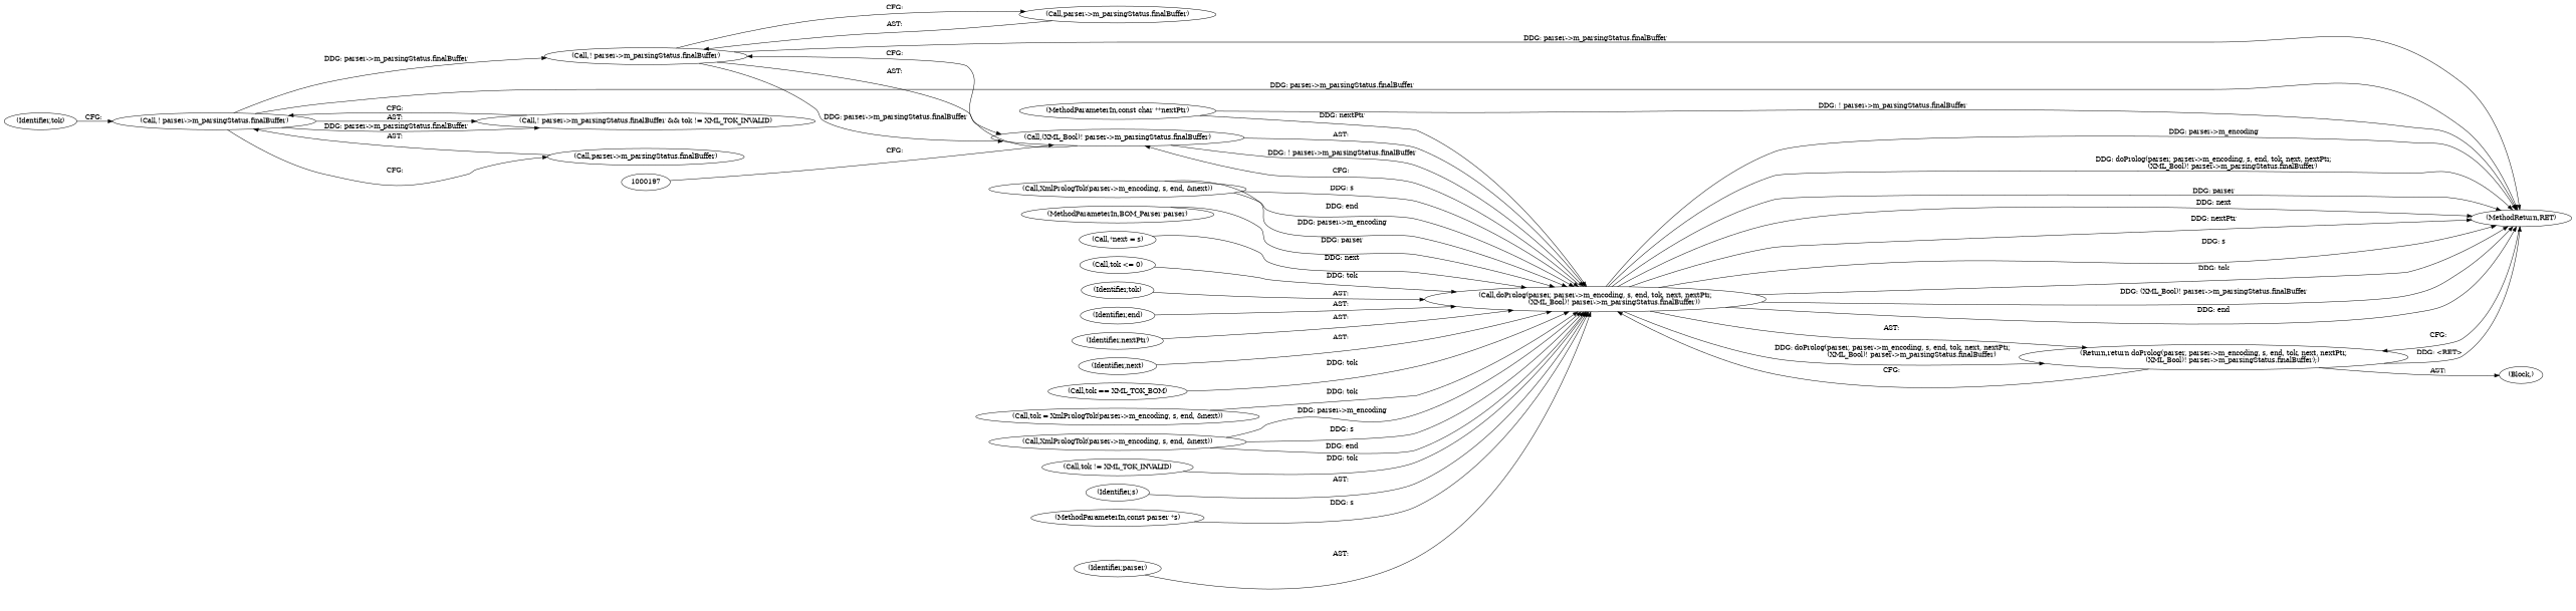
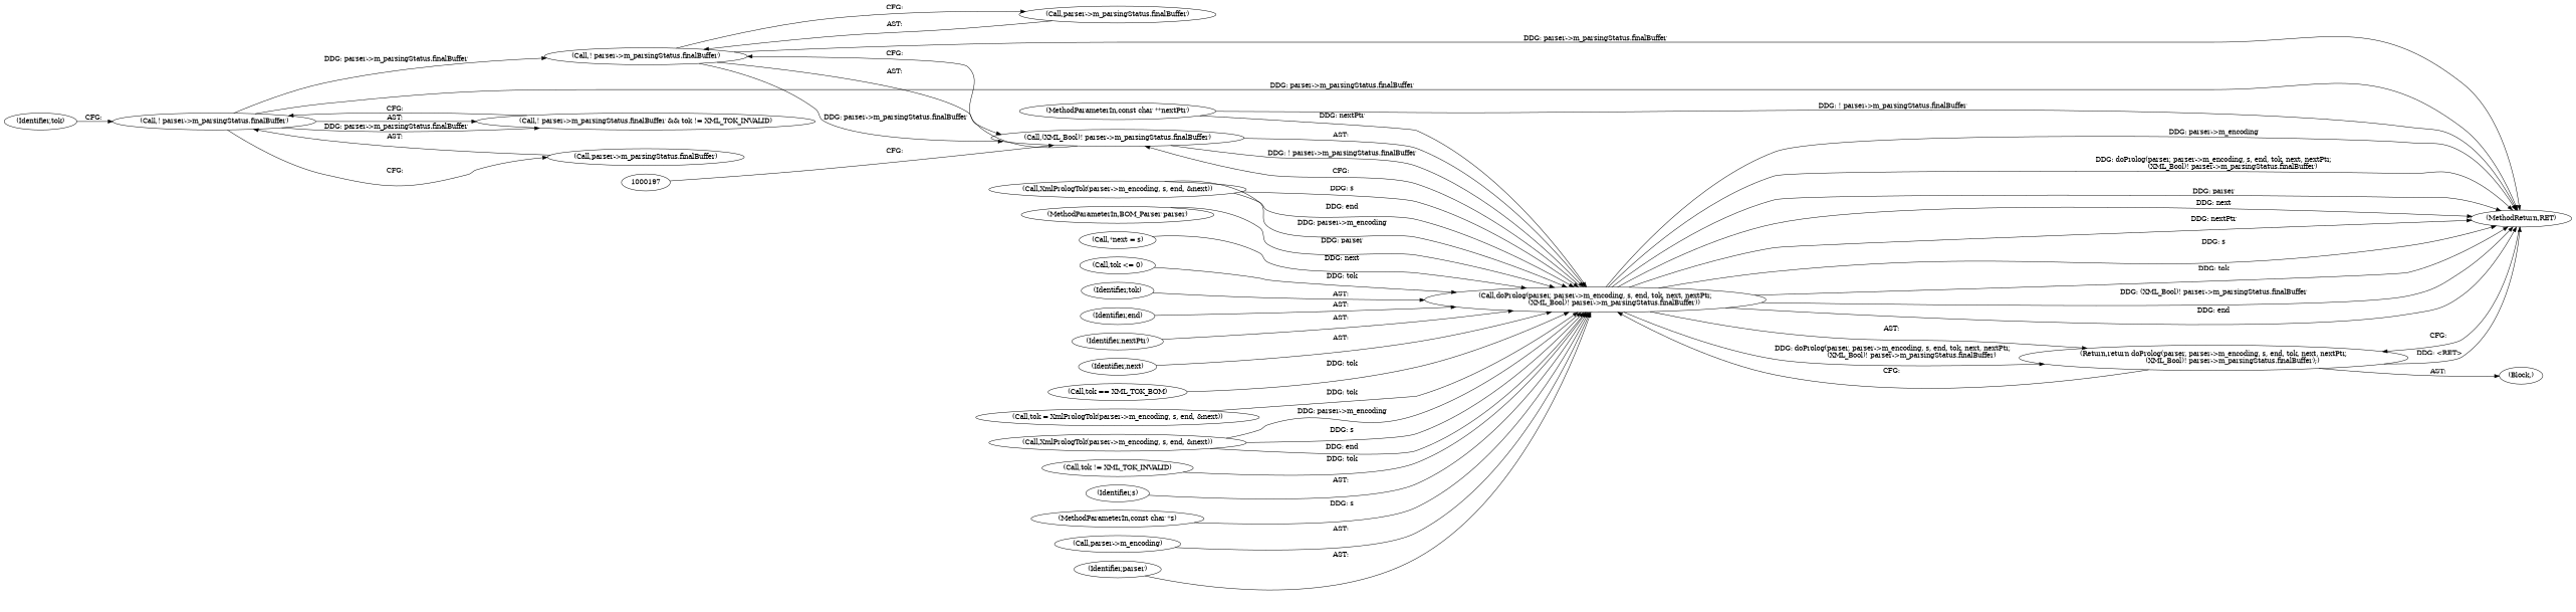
  digraph {
    rankdir=LR
    n1 [label="(Call,! parser->m_parsingStatus.finalBuffer)"]
    n2 [label="(Call,(XML_Bool)! parser->m_parsingStatus.finalBuffer)"]
    n3 [label="(MethodReturn,RET)"]
    n4 [label="(Call,parser->m_parsingStatus.finalBuffer)"]
    n5 [label="(Call,doProlog(parser, parser->m_encoding, s, end, tok, next, nextPtr,\n                  (XML_Bool)! parser->m_parsingStatus.finalBuffer))"]
    n6 [label="(Return,return doProlog(parser, parser->m_encoding, s, end, tok, next, nextPtr,\n                  (XML_Bool)! parser->m_parsingStatus.finalBuffer);)"]
    n7 [label="(Call,! parser->m_parsingStatus.finalBuffer)"]
    n8 [label="(Call,! parser->m_parsingStatus.finalBuffer && tok != XML_TOK_INVALID)"]
    n9 [label="(Call,parser->m_parsingStatus.finalBuffer)"]
    n10 [label="(Block,)"]
    n11 [label="(Identifier,tok)"]
    n12 [label="(Call,*next = s)"]
    n13 [label="(Call,tok <= 0)"]
    n14 [label="(Identifier,tok)"]
    n15 [label="(Identifier,end)"]
    n16 [label="(Identifier,nextPtr)"]
    n17 [label="(Identifier,next)"]
    n18 [label="(Call,tok == XML_TOK_BOM)"]
    n19 [label="(Call,tok = XmlPrologTok(parser->m_encoding, s, end, &next))"]
    n20 [label="(Call,XmlPrologTok(parser->m_encoding, s, end, &next))"]
    n21 [label="(Call,tok != XML_TOK_INVALID)"]
    n22 [label="(Identifier,s)"]
-   n23 [label="(MethodParameterIn,const parser *s)"]
+   n23 [label="(MethodParameterIn,const char *s)"]
+   n24 [label="(Call,parser->m_encoding)"]
    n25 [label="(Identifier,parser)"]
    n26 [label="(MethodParameterIn,const char **nextPtr)"]
    n27 [label="(Call,XmlPrologTok(parser->m_encoding, s, end, &next))"]
    n28 [label="(MethodParameterIn,BOM_Parser parser)"]
    1000197
    n1 -> n2 [label="AST: "]
    n1 -> n2 [label="DDG: parser->m_parsingStatus.finalBuffer"]
    n1 -> n3 [label="DDG: parser->m_parsingStatus.finalBuffer"]
    n1 -> n4 [label="CFG: "]
    n2 -> n1 [label="CFG: "]
    n2 -> n5 [label="AST: "]
    n2 -> n5 [label="DDG: ! parser->m_parsingStatus.finalBuffer"]
    n3 -> n6 [label="CFG: "]
    n4 -> n1 [label="AST: "]
    n5 -> n2 [label="CFG: "]
    n5 -> n3 [label="DDG: parser->m_encoding"]
    n5 -> n3 [label="DDG: doProlog(parser, parser->m_encoding, s, end, tok, next, nextPtr,\n                  (XML_Bool)! parser->m_parsingStatus.finalBuffer)"]
    n5 -> n3 [label="DDG: parser"]
    n5 -> n3 [label="DDG: next"]
    n5 -> n3 [label="DDG: nextPtr"]
    n5 -> n3 [label="DDG: s"]
    n5 -> n3 [label="DDG: tok"]
    n5 -> n3 [label="DDG: (XML_Bool)! parser->m_parsingStatus.finalBuffer"]
    n5 -> n3 [label="DDG: end"]
    n5 -> n6 [label="AST: "]
    n5 -> n6 [label="DDG: doProlog(parser, parser->m_encoding, s, end, tok, next, nextPtr,\n                  (XML_Bool)! parser->m_parsingStatus.finalBuffer)"]
    n6 -> n3 [label="DDG: <RET>"]
    n6 -> n5 [label="CFG: "]
    n6 -> n10 [label="AST: "]
    n7 -> n1 [label="DDG: parser->m_parsingStatus.finalBuffer"]
    n7 -> n3 [label="DDG: parser->m_parsingStatus.finalBuffer"]
    n7 -> n8 [label="AST: "]
    n7 -> n8 [label="DDG: parser->m_parsingStatus.finalBuffer"]
    n7 -> n9 [label="CFG: "]
    n8 -> n7 [label="CFG: "]
    n9 -> n7 [label="AST: "]
    n11 -> n7 [label="CFG: "]
    n12 -> n5 [label="DDG: next"]
    n13 -> n5 [label="DDG: tok"]
    n14 -> n5 [label="AST: "]
    n15 -> n5 [label="AST: "]
    n16 -> n5 [label="AST: "]
    n17 -> n5 [label="AST: "]
    n18 -> n5 [label="DDG: tok"]
    n19 -> n5 [label="DDG: tok"]
    n20 -> n5 [label="DDG: parser->m_encoding"]
    n20 -> n5 [label="DDG: s"]
    n20 -> n5 [label="DDG: end"]
    n21 -> n5 [label="DDG: tok"]
    n22 -> n5 [label="AST: "]
    n23 -> n5 [label="DDG: s"]
+   n24 -> n5 [label="AST: "]
    n25 -> n5 [label="AST: "]
    n26 -> n3 [label="DDG: ! parser->m_parsingStatus.finalBuffer"]
    n26 -> n5 [label="DDG: nextPtr"]
    n27 -> n5 [label="DDG: parser->m_encoding"]
    n27 -> n5 [label="DDG: s"]
    n27 -> n5 [label="DDG: end"]
    n28 -> n5 [label="DDG: parser"]
    1000197 -> n2 [label="CFG: "]
  }
